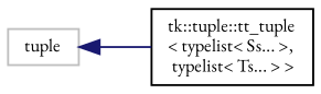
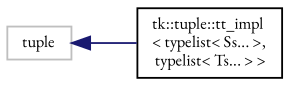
  digraph {
    rankdir=LR
    fontname="EB Garamond"
    node [fontname="EB Garamond" fontsize=9 shape=record]
    n1 [color=grey75 height=0.2 label=tuple width=0.4]
-   n2 [color=black height=0.2 label="tk::tuple::tt_tuple\l\< typelist\< Ss... \>,\l typelist\< Ts... \> \>" width=0.4]
+   n2 [color=black height=0.2 label="tk::tuple::tt_impl\l\< typelist\< Ss... \>,\l typelist\< Ts... \> \>" width=0.4]
    n1 -> n2 [color=midnightblue dir=back fontname="EB Garamond" fontsize=9 labelfontname="sans-serif" labelfontsize=9 style=solid]
  }
